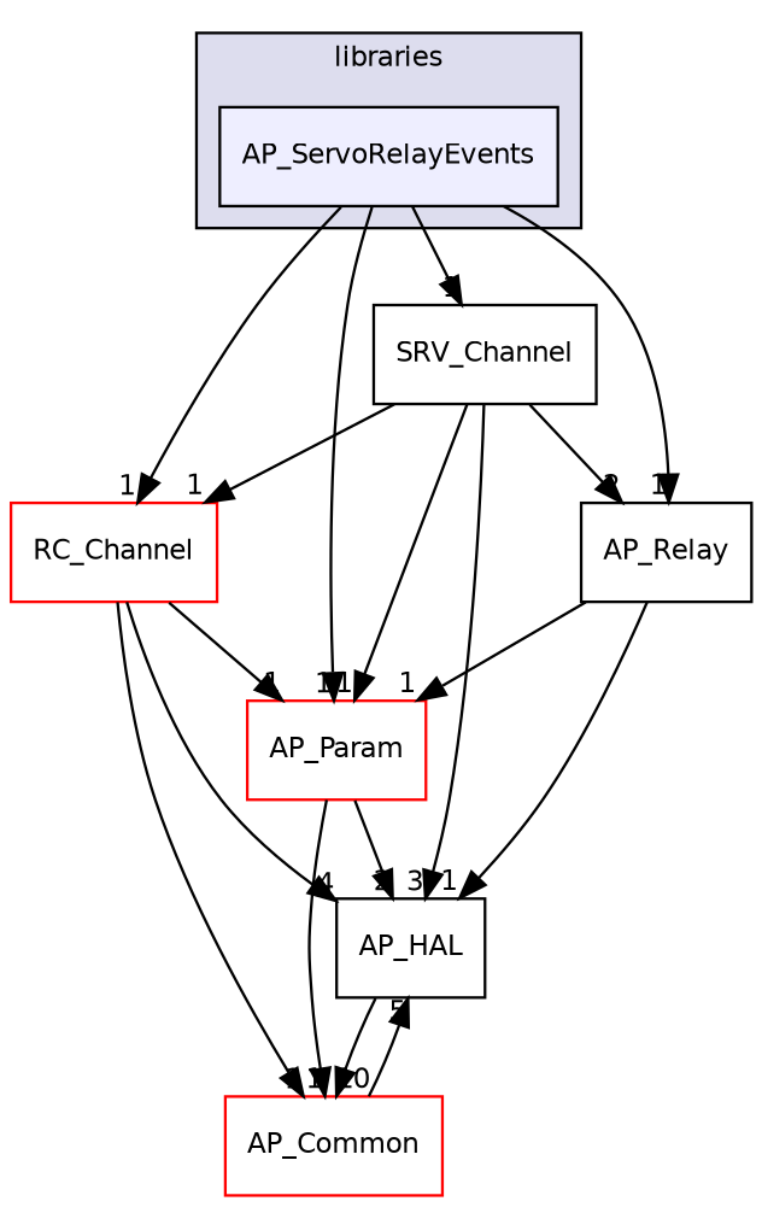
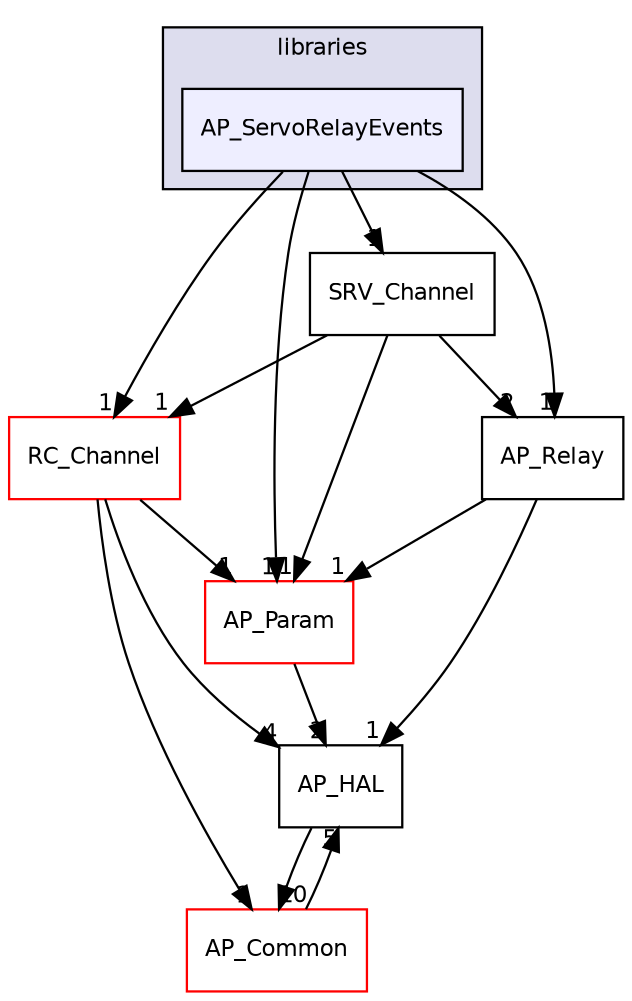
  digraph {
    compound=true
    node [fillcolor=white fontname=Helvetica fontsize=10 shape=box style=filled]
    edge [headlabel=1 labeldistance=1.5 labelfontname=Helvetica labelfontsize=10]
    n1 [fillcolor="#eeeeff" label=AP_ServoRelayEvents pencolor=black]
    n2 [color=red label=RC_Channel]
    n3 [color=red label=AP_Param]
    n4 [label=AP_Relay fillcolor="" style=""]
    n5 [label=SRV_Channel fillcolor="" style=""]
    n6 [color=black label=AP_HAL]
    n7 [color=red label=AP_Common]
    subgraph cluster_1 {
      bgcolor="#ddddee"
      fontname=Helvetica
      fontsize=10
      label=libraries
      pencolor=black
      n1
    }
    n1 -> n2
    n1 -> n3
    n1 -> n4
    n1 -> n5
    n2 -> n3
    n2 -> n6 [headlabel=4]
    n2 -> n7
    n3 -> n6 [headlabel=2]
-   n3 -> n7
    n4 -> n3
    n4 -> n6
    n5 -> n2
    n5 -> n3
    n5 -> n4 [headlabel=2]
-   n5 -> n6 [headlabel=3]
    n6 -> n7 [headlabel=10]
    n7 -> n6 [headlabel=5]
  }
